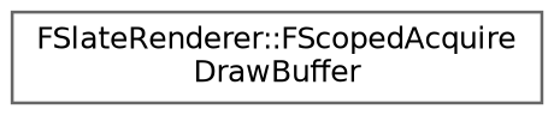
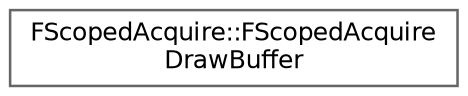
  digraph {
    rankdir=LR
-   n1 [color=grey40 fillcolor=white fontname=Helvetica fontsize=10 height=0.2 label="FSlateRenderer::FScopedAcquire\lDrawBuffer" shape=box style=filled width=0.4]
+   n1 [color=grey40 fillcolor=white fontname=Helvetica fontsize=10 height=0.2 label="FScopedAcquire::FScopedAcquire\lDrawBuffer" shape=box style=filled width=0.4]
  }
